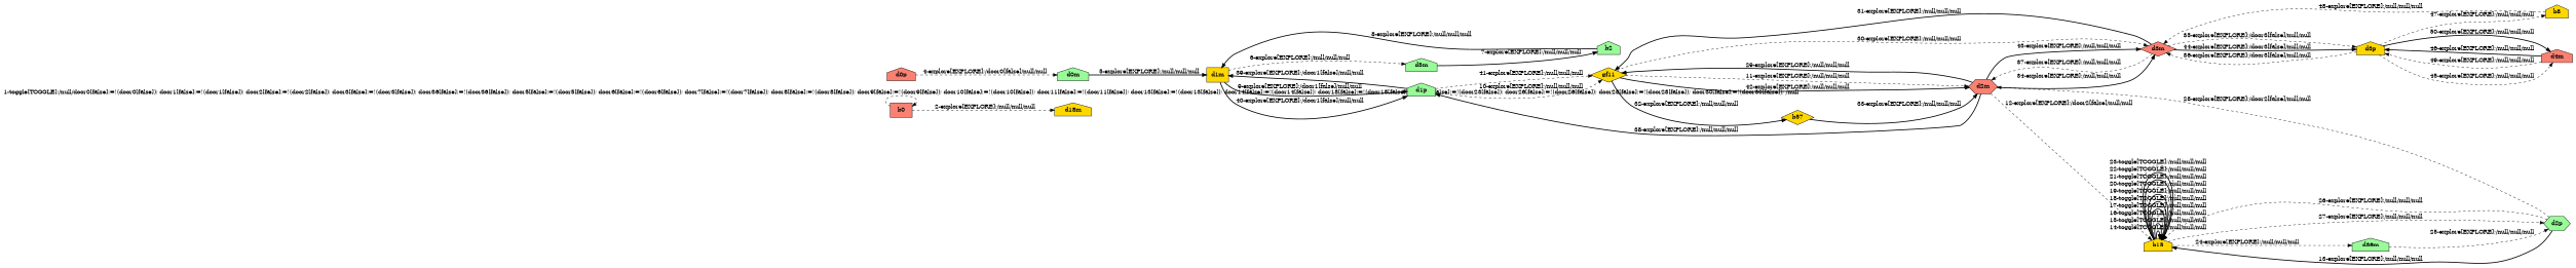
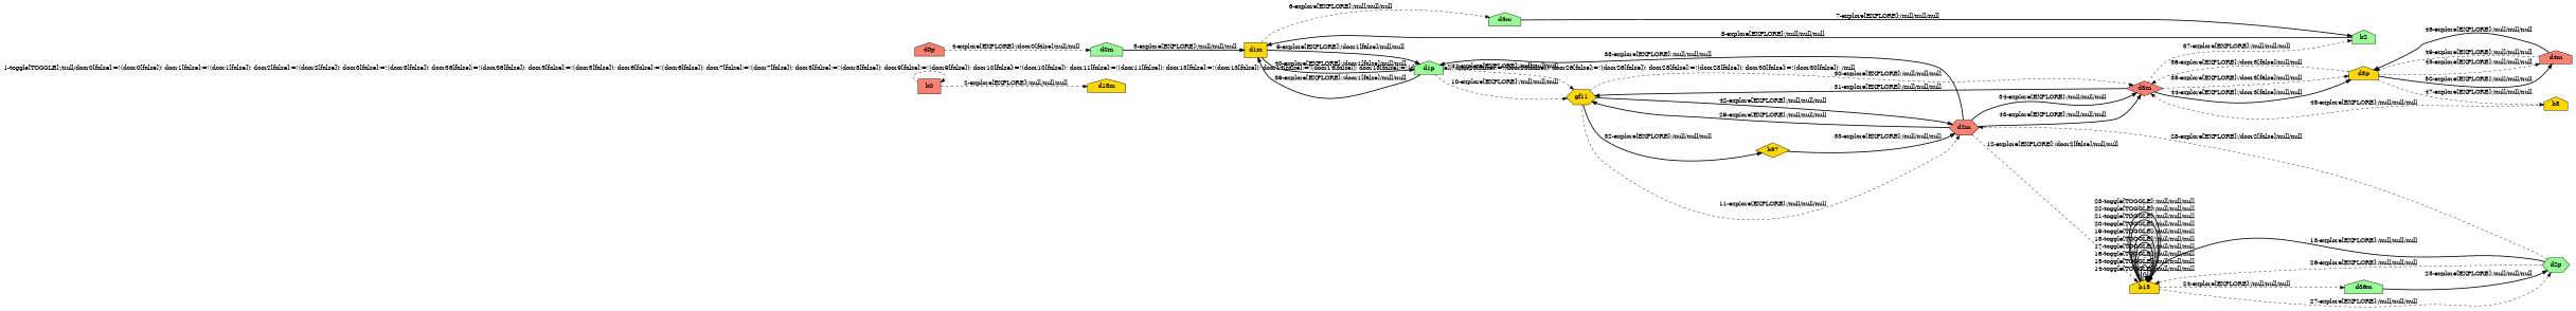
  digraph {
    rankdir=LR
    node [fillcolor=gold shape=house style=filled]
    edge [style=bold]
    b0 [fillcolor=salmon shape=box]
    d18m
    d0p [fillcolor=salmon]
    d0m [fillcolor=palegreen]
    d1m [shape=box]
    d5m [fillcolor=palegreen]
    d1p [fillcolor=palegreen]
    b2 [fillcolor=palegreen]
-   gf11 [shape=diamond]
+   gf11 [shape=hexagon]
    d2m [fillcolor=salmon shape=hexagon]
    d3m [fillcolor=salmon shape=diamond]
    b57 [shape=diamond]
    b15
    d3p
    d2p [fillcolor=palegreen shape=hexagon]
    d36m [fillcolor=palegreen]
    d4m [fillcolor=salmon]
    b8
    b0 -> b0 [label="1-toggle[TOGGLE];/null/door0[false]:=!(door0[false]); door1[false]:=!(door1[false]); door2[false]:=!(door2[false]); door3[false]:=!(door3[false]); door36[false]:=!(door36[false]); door5[false]:=!(door5[false]); door6[false]:=!(door6[false]); door7[false]:=!(door7[false]); door8[false]:=!(door8[false]); door9[false]:=!(door9[false]); door10[false]:=!(door10[false]); door11[false]:=!(door11[false]); door13[false]:=!(door13[false]); door14[false]:=!(door14[false]); door18[false]:=!(door18[false]); door23[false]:=!(door23[false]); door26[false]:=!(door26[false]); door28[false]:=!(door28[false]); door30[false]:=!(door30[false]); /null" style=dashed]
    b0 -> d18m [label="2-explore[EXPLORE];/null/null/null" style=dashed]
    d0p -> d0m [label="4-explore[EXPLORE];/door0[false]/null/null" style=dashed]
    d0m -> d1m [label="5-explore[EXPLORE];/null/null/null"]
    d1m -> d5m [label="6-explore[EXPLORE];/null/null/null" style=dashed]
    d1m -> d1p [label="9-explore[EXPLORE];/door1[false]/null/null"]
    d1m -> d1p [label="40-explore[EXPLORE];/door1[false]/null/null"]
    d5m -> b2 [label="7-explore[EXPLORE];/null/null/null"]
    d1p -> d1m [label="39-explore[EXPLORE];/door1[false]/null/null"]
    d1p -> gf11 [label="10-explore[EXPLORE];/null/null/null" style=dashed]
    d1p -> gf11 [label="41-explore[EXPLORE];/null/null/null" style=dashed]
    b2 -> d1m [label="8-explore[EXPLORE];/null/null/null"]
    gf11 -> d2m [label="11-explore[EXPLORE];/null/null/null" style=dashed]
    gf11 -> d2m [label="42-explore[EXPLORE];/null/null/null"]
    gf11 -> d3m [label="30-explore[EXPLORE];/null/null/null" style=dashed]
    gf11 -> b57 [label="32-explore[EXPLORE];/null/null/null"]
    d2m -> d1p [label="38-explore[EXPLORE];/null/null/null"]
    d2m -> gf11 [label="29-explore[EXPLORE];/null/null/null"]
    d2m -> d3m [label="34-explore[EXPLORE];/null/null/null"]
    d2m -> d3m [label="43-explore[EXPLORE];/null/null/null"]
    d2m -> b15 [label="12-explore[EXPLORE];/door2[false]/null/null" style=dashed]
    d3m -> gf11 [label="31-explore[EXPLORE];/null/null/null"]
-   d3m -> d2m [label="37-explore[EXPLORE];/null/null/null" style=dashed]
+   d3m -> b2 [label="37-explore[EXPLORE];/null/null/null" style=dashed]
    d3m -> d3p [label="35-explore[EXPLORE];/door3[false]/null/null" style=dashed]
    d3m -> d3p [label="44-explore[EXPLORE];/door3[false]/null/null"]
    b57 -> d2m [label="33-explore[EXPLORE];/null/null/null"]
    b15 -> b15 [label="14-toggle[TOGGLE];/null/null/null"]
    b15 -> b15 [label="15-toggle[TOGGLE];/null/null/null"]
    b15 -> b15 [label="16-toggle[TOGGLE];/null/null/null" style=dashed]
    b15 -> b15 [label="17-toggle[TOGGLE];/null/null/null"]
    b15 -> b15 [label="18-toggle[TOGGLE];/null/null/null"]
    b15 -> b15 [label="19-toggle[TOGGLE];/null/null/null"]
    b15 -> b15 [label="20-toggle[TOGGLE];/null/null/null" style=dashed]
    b15 -> b15 [label="21-toggle[TOGGLE];/null/null/null"]
    b15 -> b15 [label="22-toggle[TOGGLE];/null/null/null"]
    b15 -> b15 [label="23-toggle[TOGGLE];/null/null/null" style=dashed]
    b15 -> d2p [label="27-explore[EXPLORE];/null/null/null" style=dashed]
    b15 -> d36m [label="24-explore[EXPLORE];/null/null/null" style=dashed]
    d3p -> d3m [label="36-explore[EXPLORE];/door3[false]/null/null" style=dashed]
    d3p -> d4m [label="45-explore[EXPLORE];/null/null/null" style=dashed]
    d3p -> d4m [label="50-explore[EXPLORE];/null/null/null"]
    d3p -> b8 [label="47-explore[EXPLORE];/null/null/null" style=dashed]
    d2p -> d2m [label="28-explore[EXPLORE];/door2[false]/null/null" style=dashed]
    d2p -> b15 [label="13-explore[EXPLORE];/null/null/null"]
    d2p -> b15 [label="26-explore[EXPLORE];/null/null/null" style=dashed]
-   d36m -> d2p [label="25-explore[EXPLORE];/null/null/null" style=dashed]
+   d36m -> d2p [label="25-explore[EXPLORE];/null/null/null"]
    d4m -> d3p [label="46-explore[EXPLORE];/null/null/null"]
    d4m -> d3p [label="49-explore[EXPLORE];/null/null/null" style=dashed]
    b8 -> d3m [label="48-explore[EXPLORE];/null/null/null" style=dashed]
  }
